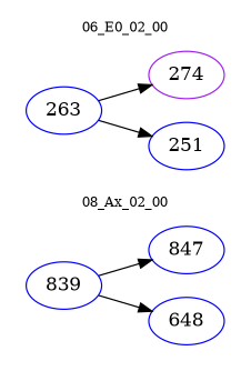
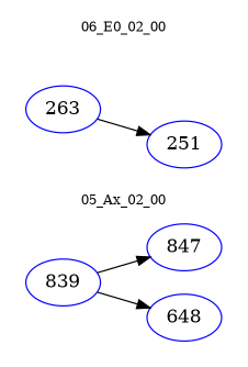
  digraph {
    rankdir=LR
    node [color=blue]
    edge [color=black]
    n1 [label=839]
    n2 [label=648]
    n3 [label=847]
    n4 [label=263]
    n5 [label=251]
-   n6 [color=purple label=274]
    subgraph cluster_1 {
      color=white
      fontsize=10
-     label="08_Ax_02_00"
+     label="05_Ax_02_00"
      n1
      n2
      n3
    }
    subgraph cluster_2 {
      color=white
      fontsize=10
      label="06_E0_02_00"
      n4
      n5
-     n6
    }
    n1 -> n2
    n1 -> n3
    n4 -> n5
-   n4 -> n6
  }
